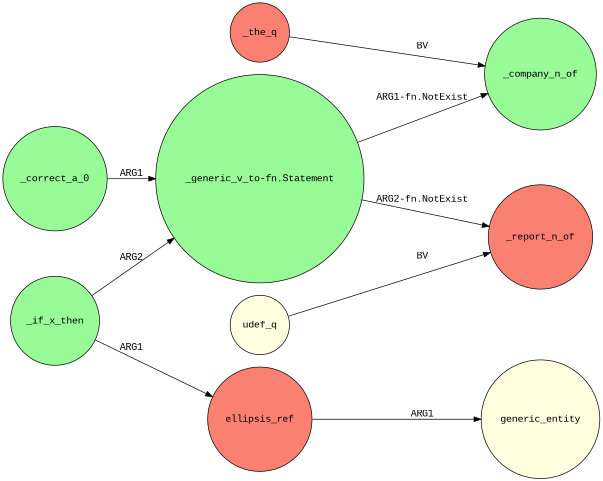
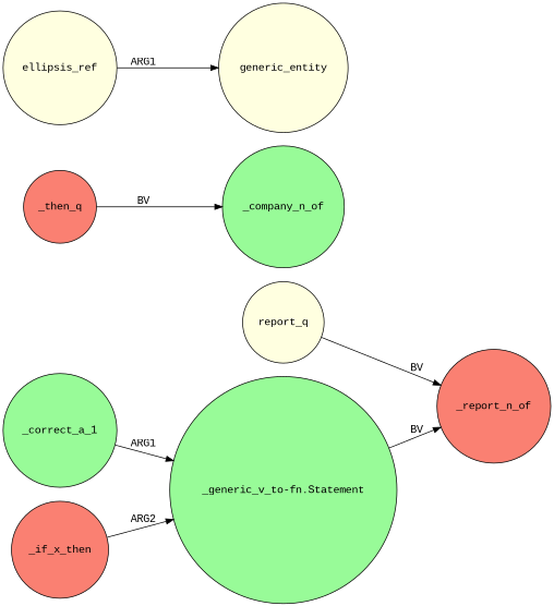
  digraph {
    fontname="Liberation Mono"
    rankdir=LR
    node [fillcolor=lightyellow fontname="Liberation Mono" shape=circle style=filled]
    edge [fontname="Liberation Mono"]
-   udef_q
+   udef_q [label=report_q]
    n2 [fillcolor=salmon label=_report_n_of]
-   _correct_a_1 [fillcolor=palegreen label=_correct_a_0]
+   _correct_a_1 [fillcolor=palegreen]
    n4 [fillcolor=palegreen label="_generic_v_to-fn.Statement"]
    _company_n_of [fillcolor=palegreen]
    generic_entity
-   _if_x_then [fillcolor=palegreen]
-   ellipsis_ref [fillcolor=salmon]
-   _the_q [fillcolor=salmon]
+   _if_x_then [fillcolor=salmon]
+   ellipsis_ref
+   _the_q [fillcolor=salmon label=_then_q]
    udef_q -> n2 [label=BV]
    _correct_a_1 -> n4 [label=ARG1]
-   n4 -> n2 [label="ARG2-fn.NotExist"]
-   n4 -> _company_n_of [label="ARG1-fn.NotExist"]
+   n4 -> n2 [label=BV]
    _if_x_then -> n4 [label=ARG2]
-   _if_x_then -> ellipsis_ref [label=ARG1]
    ellipsis_ref -> generic_entity [label=ARG1]
    _the_q -> _company_n_of [label=BV]
  }
